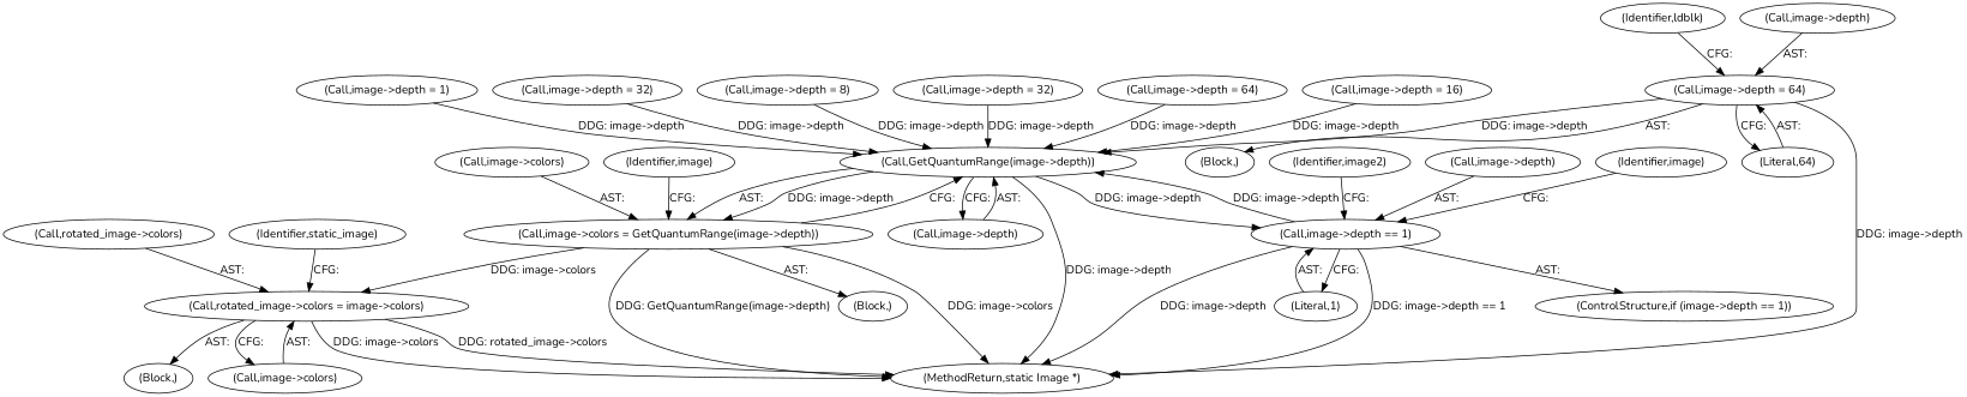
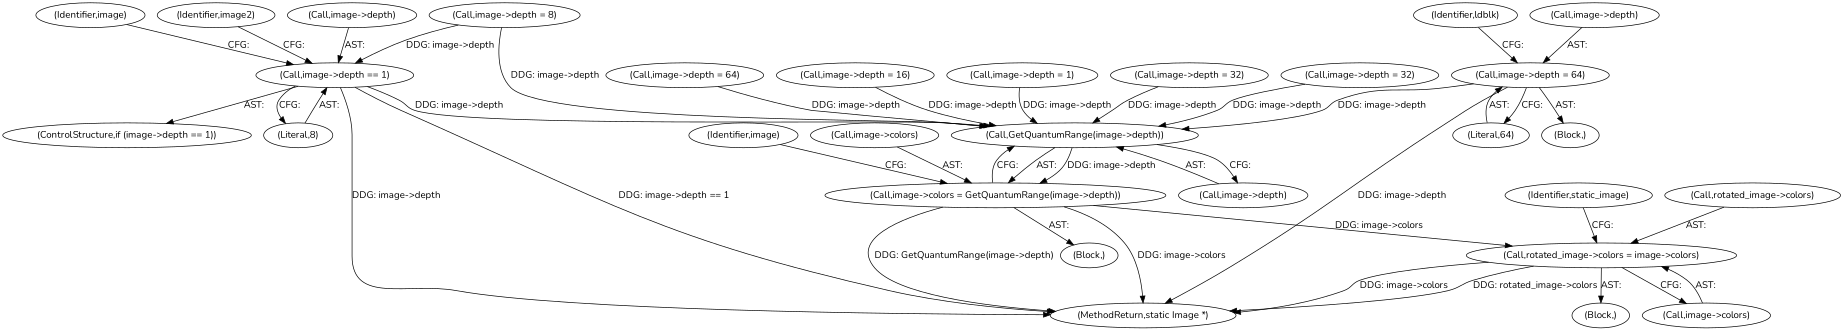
  digraph {
    fontname=Nunito
    node [fontname=Nunito]
    edge [fontname=Nunito]
    n1 [label="(Call,image->depth = 64)"]
    n2 [label="(Call,GetQuantumRange(image->depth))"]
    n3 [label="(Block,)"]
    n4 [label="(MethodReturn,static Image *)"]
    n5 [label="(Literal,64)"]
    n6 [label="(Call,image->colors = GetQuantumRange(image->depth))"]
    n7 [label="(Call,image->depth == 1)"]
    n8 [label="(Call,image->depth)"]
    n9 [label="(Call,rotated_image->colors = image->colors)"]
    n10 [label="(Block,)"]
    n11 [label="(ControlStructure,if (image->depth == 1))"]
-   n12 [label="(Literal,1)"]
+   n12 [label="(Literal,8)"]
    n13 [label="(Block,)"]
    n14 [label="(Call,image->colors)"]
    n15 [label="(Call,image->depth)"]
    n16 [label="(Identifier,image)"]
    n17 [label="(Call,image->colors)"]
    n18 [label="(Identifier,ldblk)"]
    n19 [label="(Identifier,static_image)"]
    n20 [label="(Identifier,image)"]
    n21 [label="(Call,image->depth = 64)"]
    n22 [label="(Call,image->depth = 16)"]
    n23 [label="(Call,image->depth = 1)"]
    n24 [label="(Call,image->depth = 32)"]
    n25 [label="(Identifier,image2)"]
    n26 [label="(Call,image->depth = 8)"]
    n27 [label="(Call,rotated_image->colors)"]
    n28 [label="(Call,image->depth)"]
    n29 [label="(Call,image->depth = 32)"]
    n1 -> n2 [label="DDG: image->depth"]
    n1 -> n3 [label="AST: "]
    n1 -> n4 [label="DDG: image->depth"]
    n1 -> n5 [label="CFG: "]
-   n2 -> n4 [label="DDG: image->depth"]
    n2 -> n6 [label="AST: "]
    n2 -> n6 [label="DDG: image->depth"]
-   n2 -> n7 [label="DDG: image->depth"]
+   n26 -> n7 [label="DDG: image->depth"]
    n2 -> n8 [label="CFG: "]
    n5 -> n1 [label="AST: "]
    n6 -> n2 [label="CFG: "]
    n6 -> n4 [label="DDG: GetQuantumRange(image->depth)"]
    n6 -> n4 [label="DDG: image->colors"]
    n6 -> n9 [label="DDG: image->colors"]
    n6 -> n10 [label="AST: "]
    n7 -> n2 [label="DDG: image->depth"]
    n7 -> n4 [label="DDG: image->depth"]
    n7 -> n4 [label="DDG: image->depth == 1"]
    n7 -> n11 [label="AST: "]
    n7 -> n12 [label="CFG: "]
    n8 -> n2 [label="AST: "]
    n9 -> n4 [label="DDG: image->colors"]
    n9 -> n4 [label="DDG: rotated_image->colors"]
    n9 -> n13 [label="AST: "]
    n9 -> n14 [label="CFG: "]
    n12 -> n7 [label="AST: "]
    n14 -> n9 [label="AST: "]
    n15 -> n7 [label="AST: "]
    n16 -> n6 [label="CFG: "]
    n17 -> n6 [label="AST: "]
    n18 -> n1 [label="CFG: "]
    n19 -> n9 [label="CFG: "]
    n20 -> n7 [label="CFG: "]
    n21 -> n2 [label="DDG: image->depth"]
    n22 -> n2 [label="DDG: image->depth"]
    n23 -> n2 [label="DDG: image->depth"]
    n24 -> n2 [label="DDG: image->depth"]
    n25 -> n7 [label="CFG: "]
    n26 -> n2 [label="DDG: image->depth"]
    n27 -> n9 [label="AST: "]
    n28 -> n1 [label="AST: "]
    n29 -> n2 [label="DDG: image->depth"]
  }
